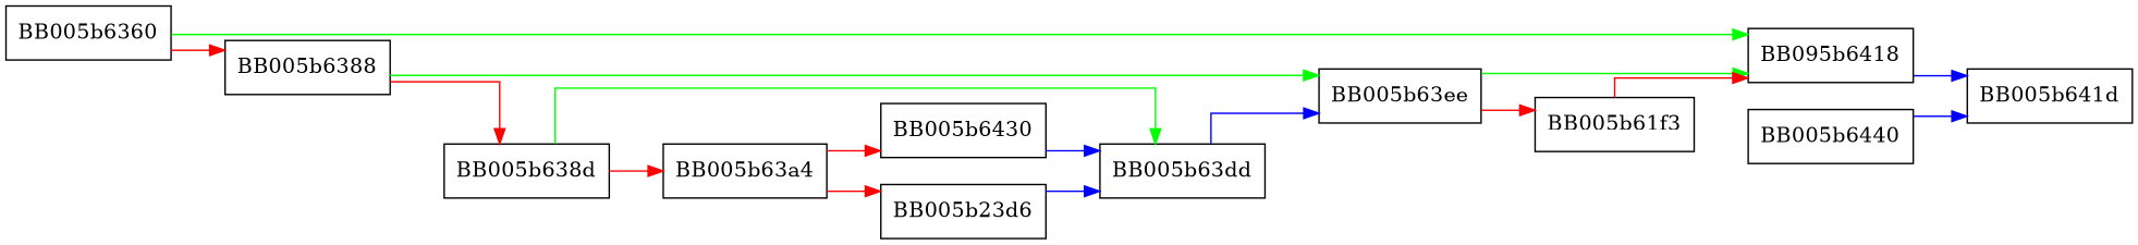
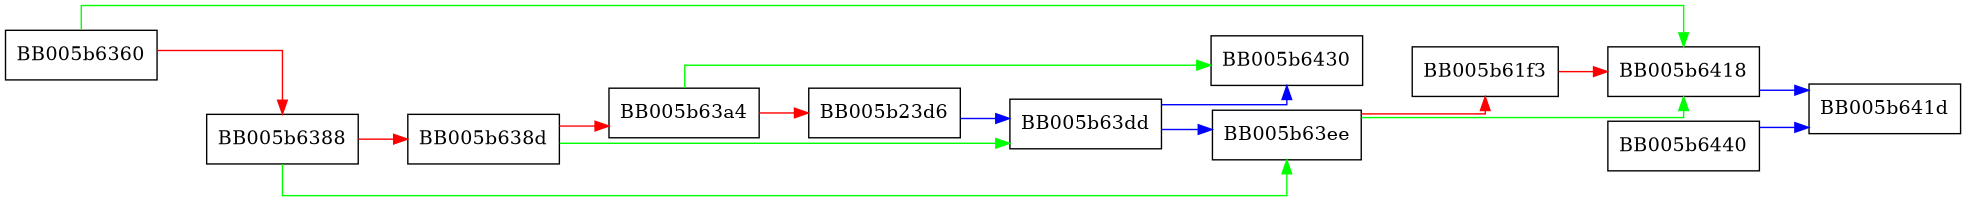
  digraph {
    rankdir=LR
    splines=ortho
    node [shape=box]
    edge [color=red]
    BB005b6360
-   BB005b6418 [label=BB095b6418]
+   BB005b6418
    BB005b6388
    BB005b641d
    BB005b63ee
    BB005b638d
    n7 [label=BB005b61f3]
    BB005b63a4
    BB005b63dd
    BB005b6440
    BB005b6430
    n12 [label=BB005b23d6]
    BB005b6360 -> BB005b6418 [color=green]
    BB005b6360 -> BB005b6388
    BB005b6418 -> BB005b641d [color=blue]
    BB005b6388 -> BB005b63ee [color=green]
    BB005b6388 -> BB005b638d
    BB005b63ee -> BB005b6418 [color=green]
    BB005b63ee -> n7
    BB005b638d -> BB005b63a4
    BB005b638d -> BB005b63dd [color=green]
    n7 -> BB005b6418
-   BB005b63a4 -> BB005b6430
+   BB005b63a4 -> BB005b6430 [color=green]
    BB005b63a4 -> n12
    BB005b63dd -> BB005b63ee [color=blue]
    BB005b6440 -> BB005b641d [color=blue]
-   BB005b6430 -> BB005b63dd [color=blue]
+   BB005b63dd -> BB005b6430 [color=blue]
    n12 -> BB005b63dd [color=blue]
  }
